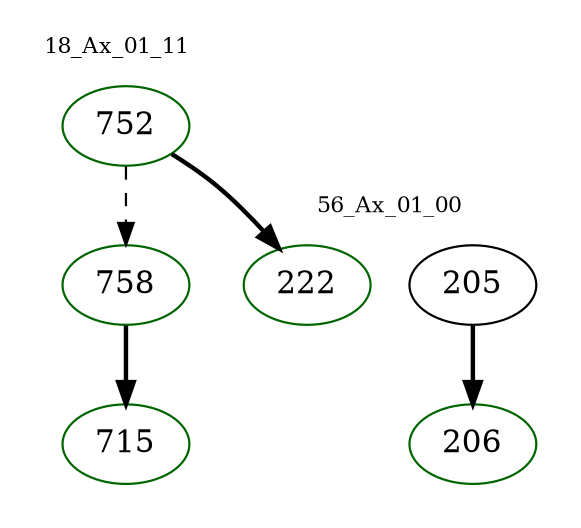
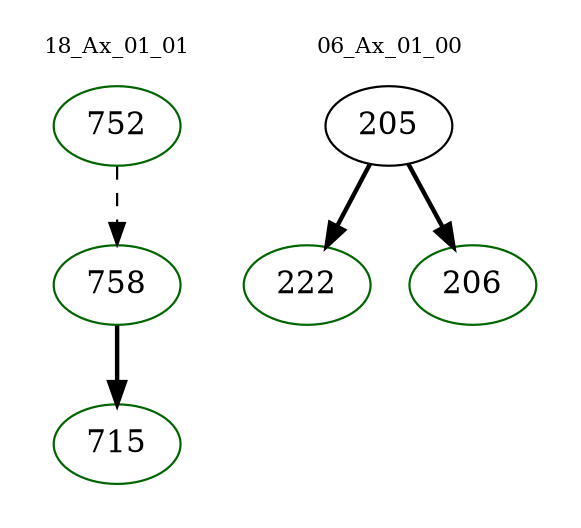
  digraph {
    node [color=darkgreen]
    edge [color=black style=bold]
    n1 [label=758]
    n2 [label=715]
    n3 [label=752]
    n4 [color=black label=205]
    n5 [label=222]
    n6 [label=206]
    subgraph cluster_1 {
      color=white
      fontsize=10
-     label="18_Ax_01_11"
+     label="18_Ax_01_01"
      n1
      n2
      n3
    }
    subgraph cluster_2 {
      color=white
      fontsize=10
-     label="56_Ax_01_00"
+     label="06_Ax_01_00"
      n4
      n5
      n6
    }
    n1 -> n2
    n3 -> n1 [style=dashed]
-   n3 -> n5
+   n4 -> n5
    n4 -> n6
  }
